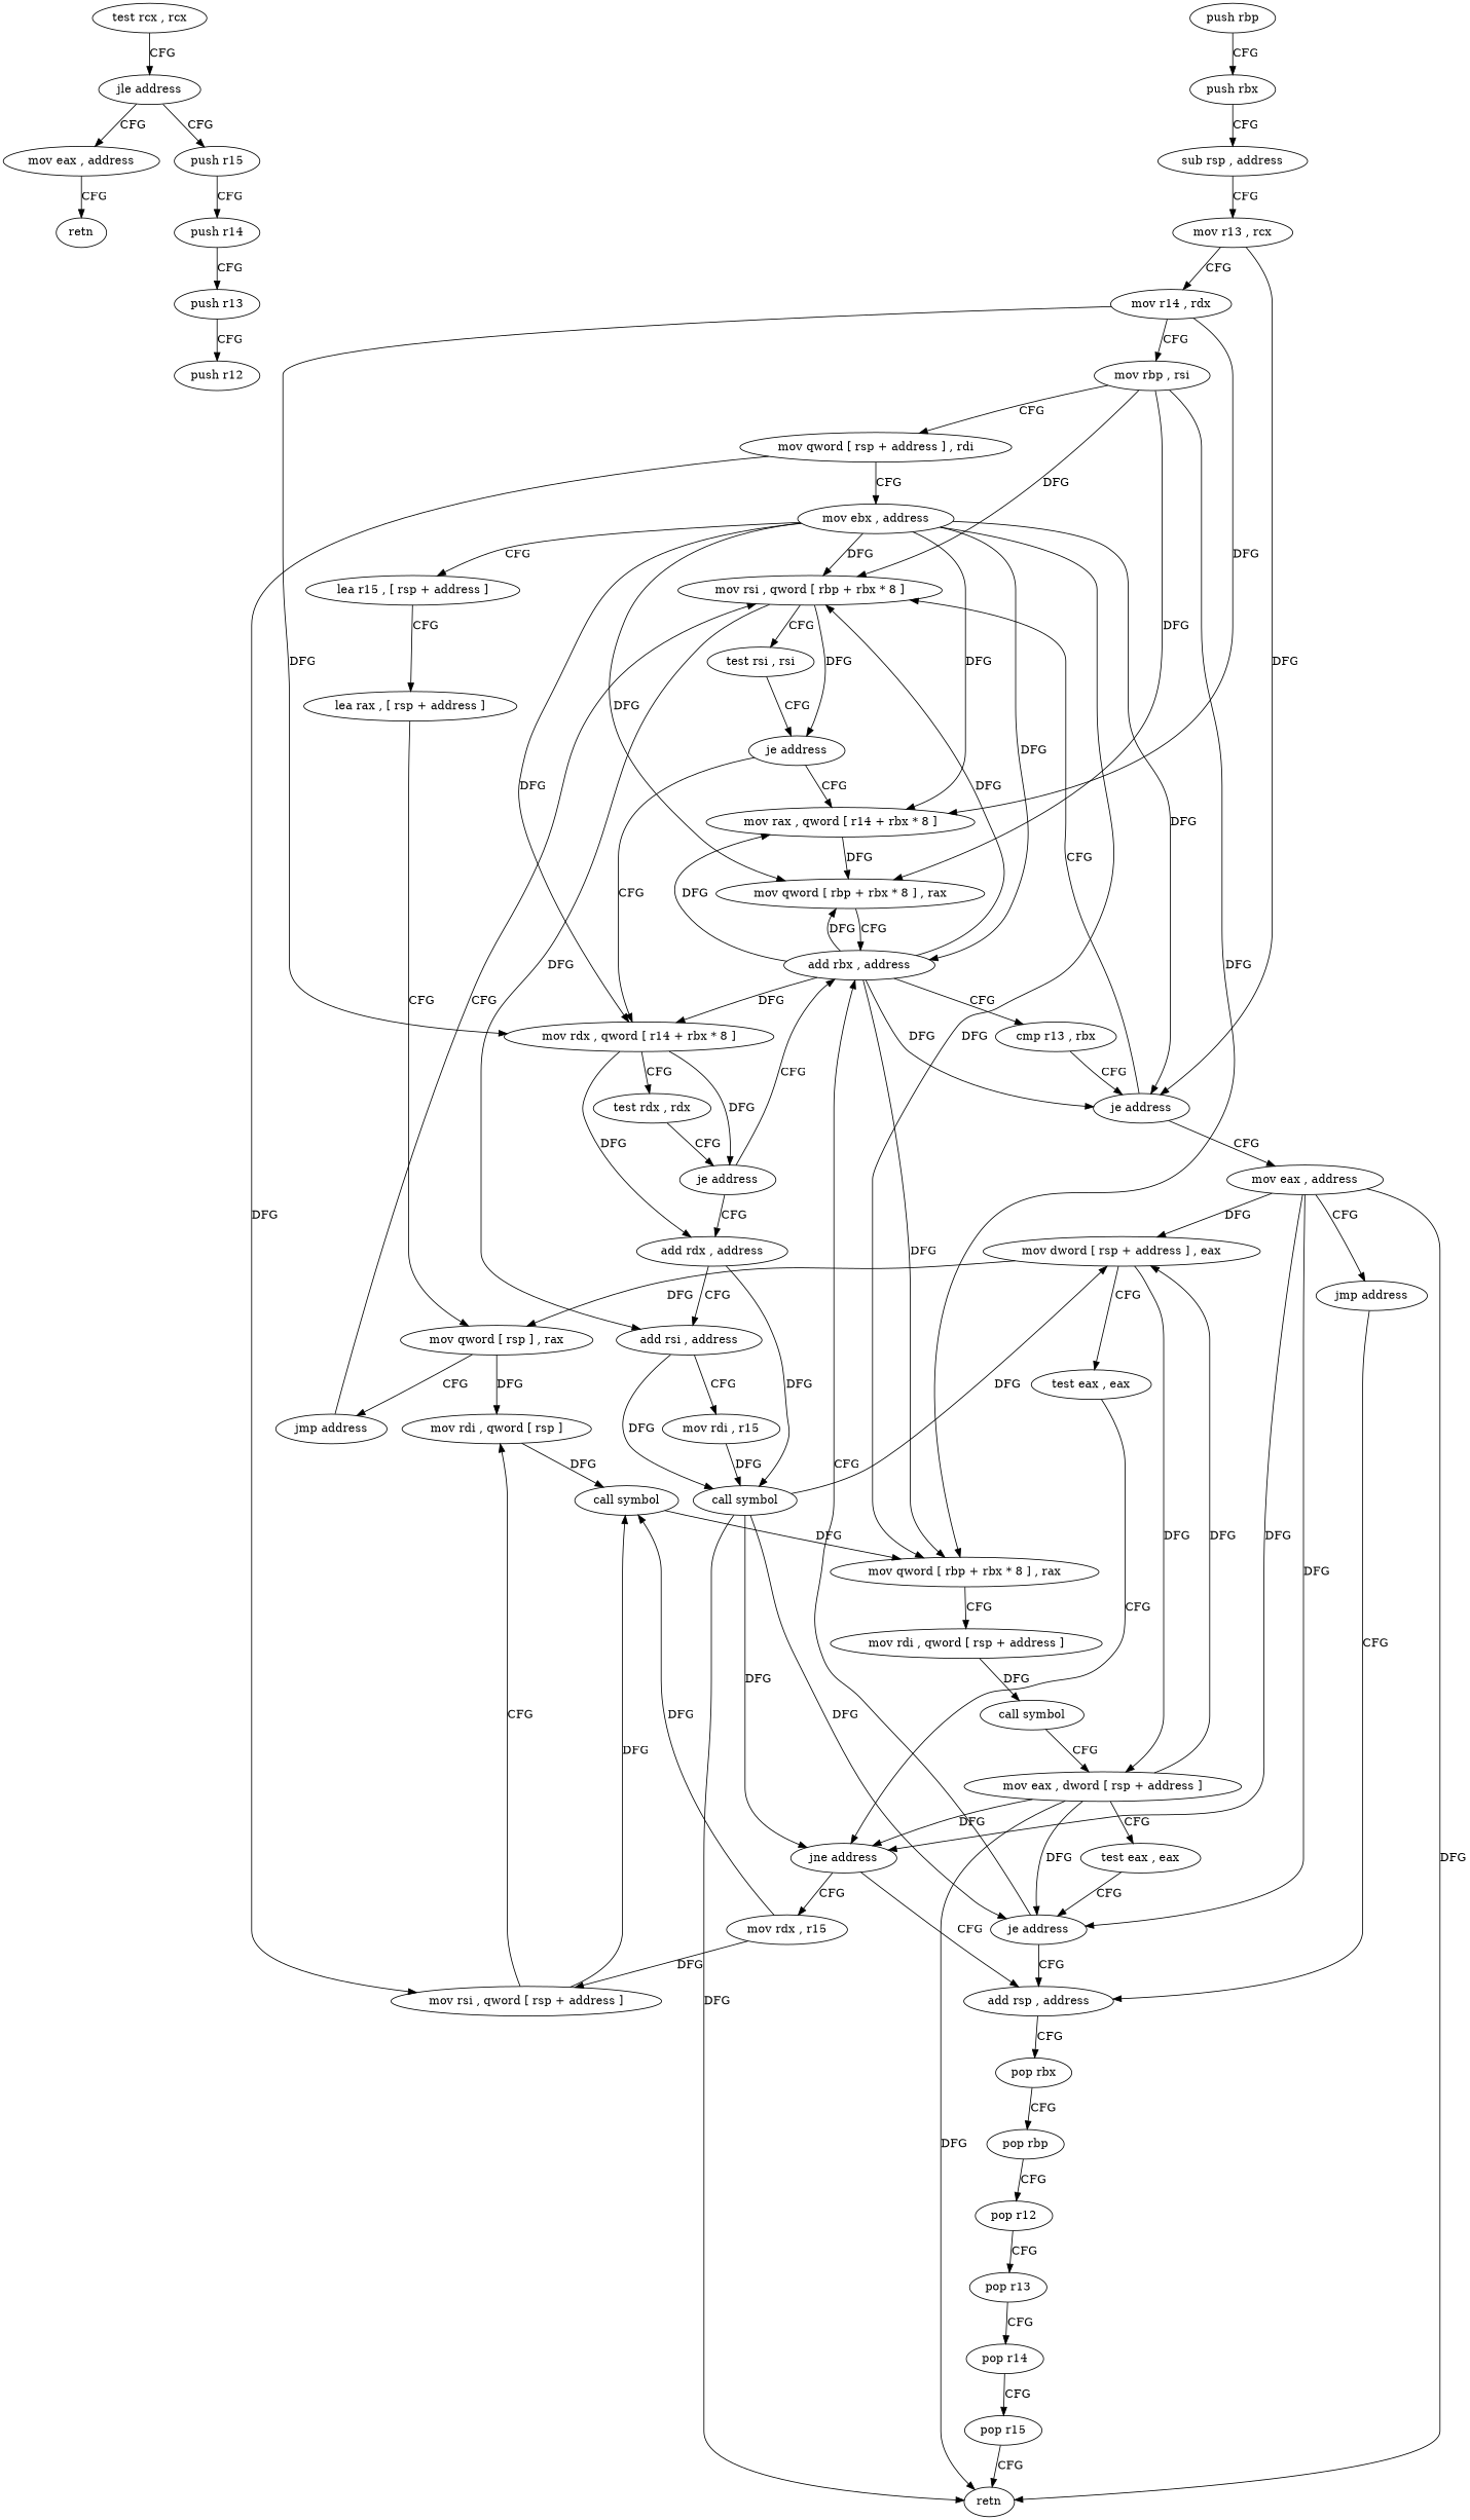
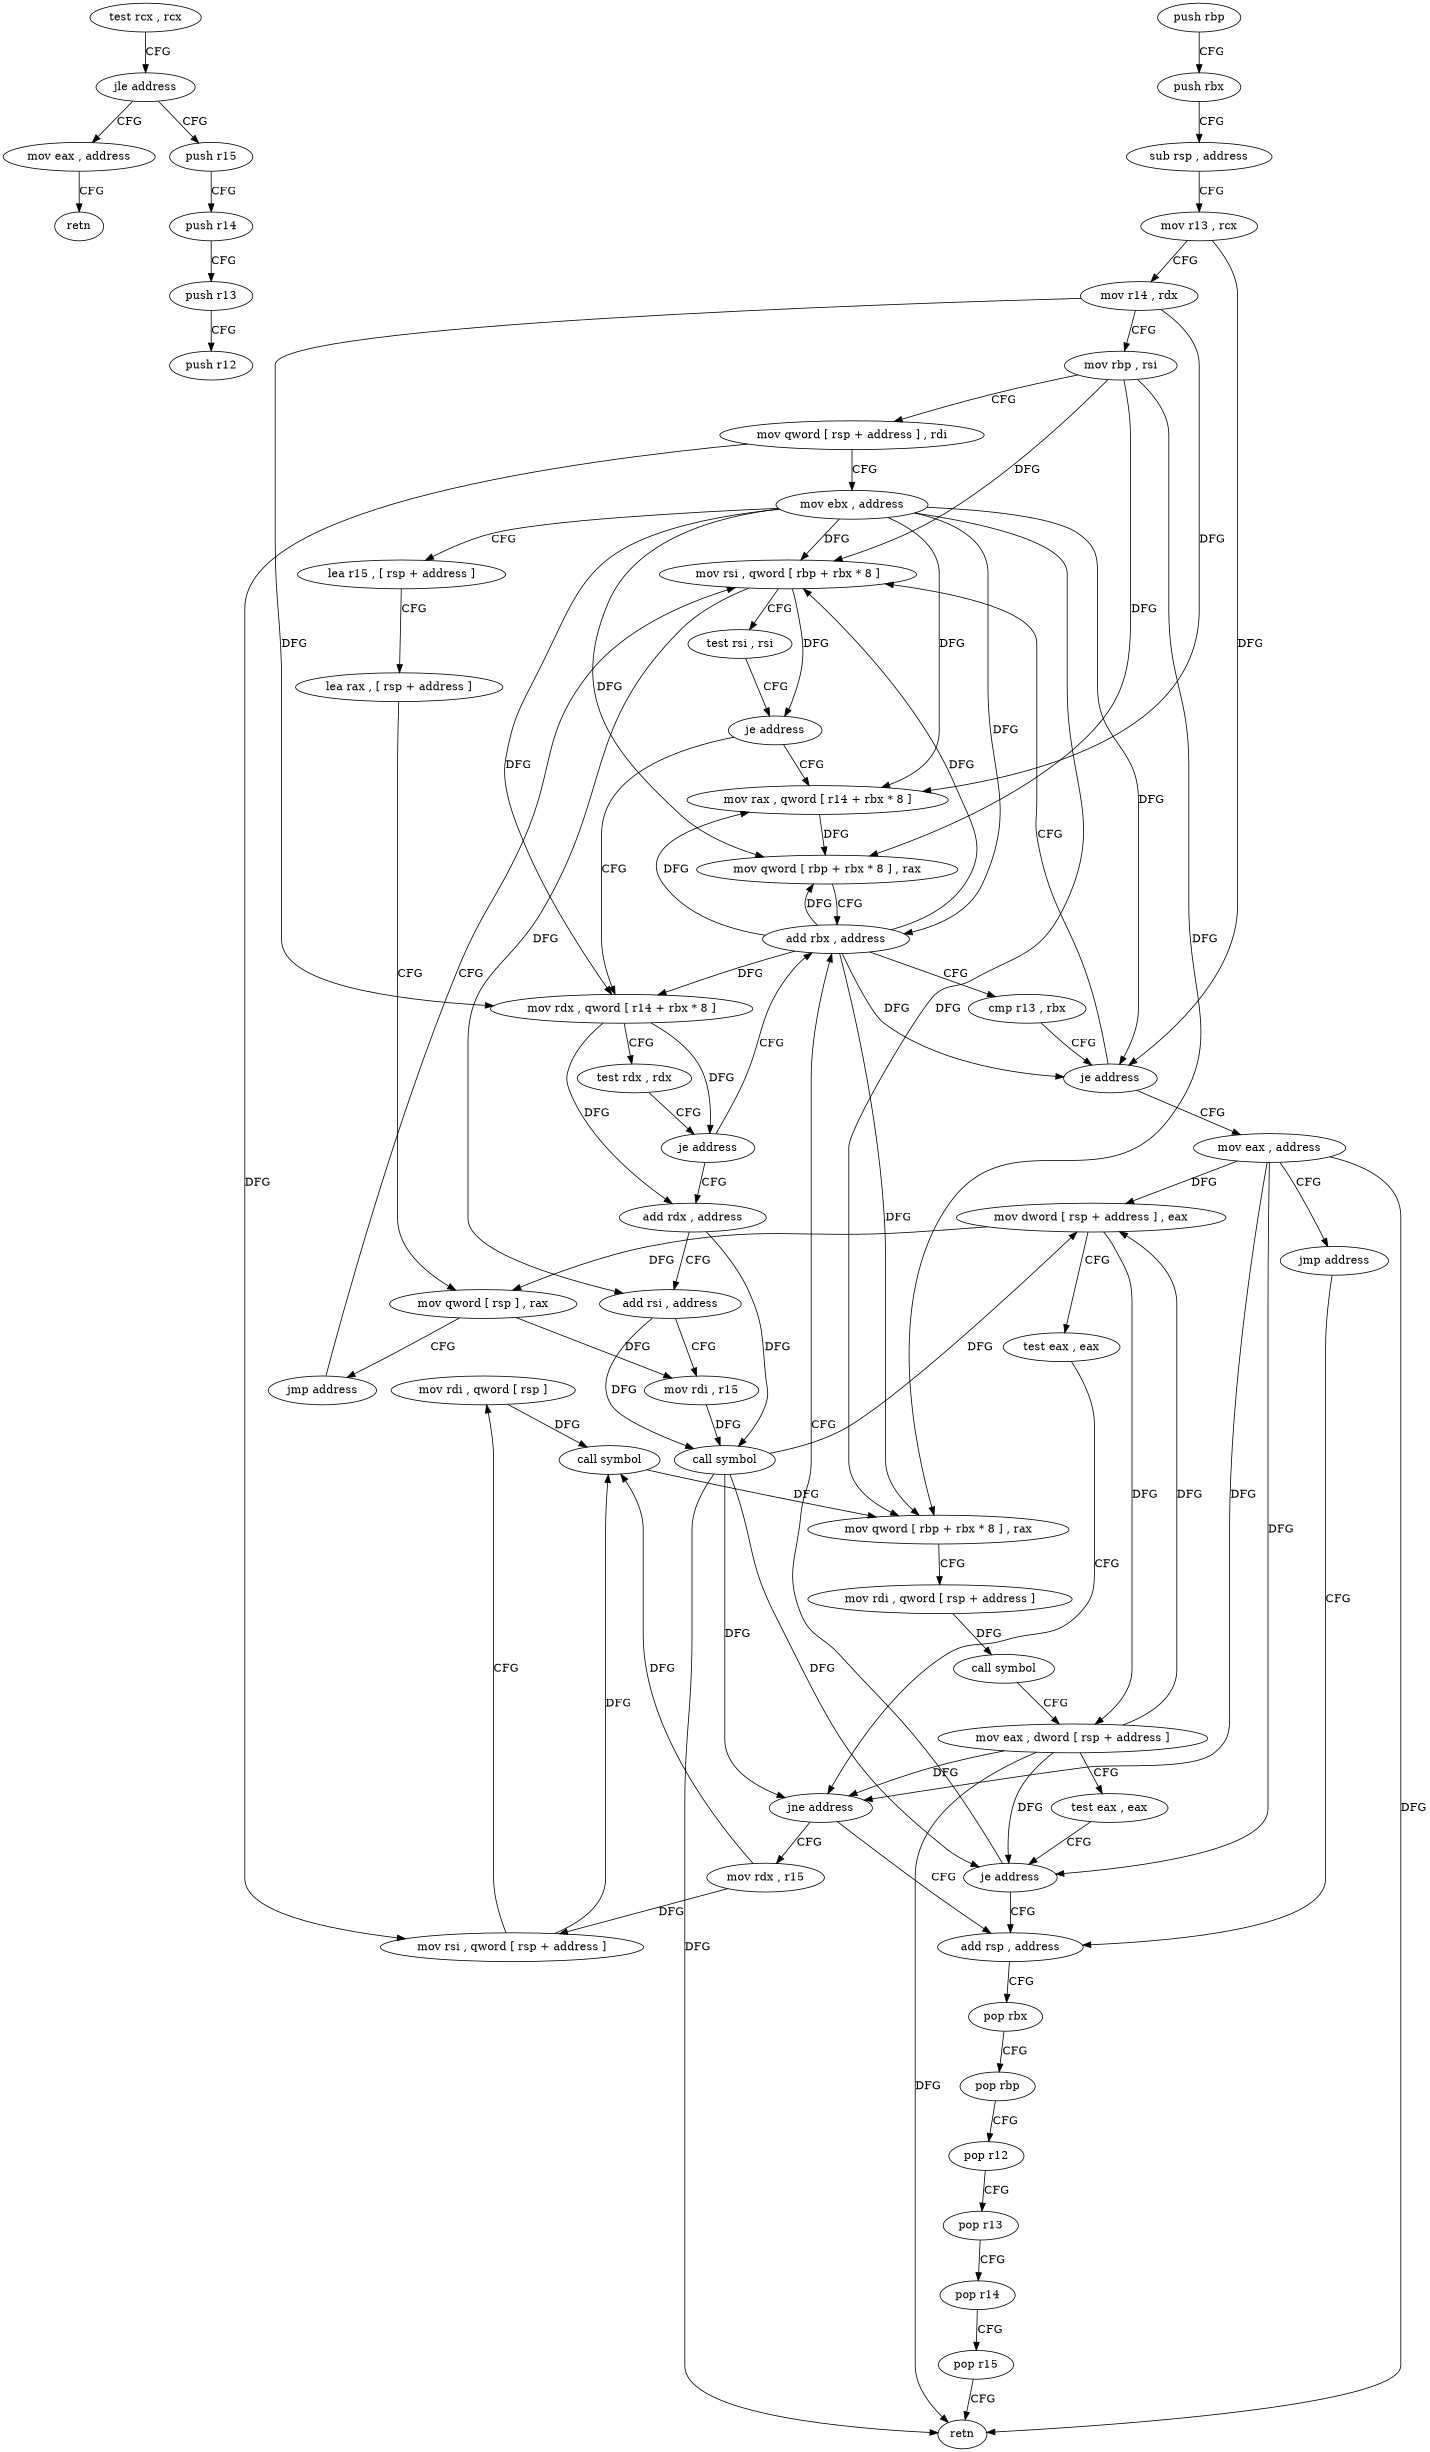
  digraph {
    n1 [label="test rcx , rcx"]
    n2 [label="jle address"]
    n3 [label="mov eax , address"]
    n4 [label="push r15"]
    n5 [label=retn]
    n6 [label="push r14"]
    n7 [label="push r13"]
    n8 [label="push r12"]
    n9 [label="push rbp"]
    n10 [label="push rbx"]
    n11 [label="sub rsp , address"]
    n12 [label="mov r13 , rcx"]
    n13 [label="mov r14 , rdx"]
    n14 [label="je address"]
    n15 [label="mov rbp , rsi"]
    n16 [label="mov rax , qword [ r14 + rbx * 8 ]"]
    n17 [label="mov rdx , qword [ r14 + rbx * 8 ]"]
    n18 [label="mov rsi , qword [ rbp + rbx * 8 ]"]
    n19 [label="mov eax , address"]
    n20 [label="mov qword [ rsp + address ] , rdi"]
    n21 [label="mov qword [ rbp + rbx * 8 ] , rax"]
    n22 [label="mov qword [ rbp + rbx * 8 ] , rax"]
    n23 [label="test rdx , rdx"]
    n24 [label="je address"]
    n25 [label="add rdx , address"]
    n26 [label="mov ebx , address"]
    n27 [label="mov rsi , qword [ rsp + address ]"]
    n28 [label="test rsi , rsi"]
    n29 [label="je address"]
    n30 [label="add rsi , address"]
    n31 [label="add rbx , address"]
    n32 [label="mov rdi , qword [ rsp + address ]"]
    n33 [label="lea r15 , [ rsp + address ]"]
    n34 [label="mov rdi , qword [ rsp ]"]
    n35 [label="call symbol"]
    n36 [label="lea rax , [ rsp + address ]"]
    n37 [label="cmp r13 , rbx"]
    n38 [label="mov qword [ rsp ] , rax"]
    n39 [label="jmp address"]
    n40 [label="call symbol"]
    n41 [label="mov rdi , r15"]
    n42 [label="mov dword [ rsp + address ] , eax"]
    n43 [label="jne address"]
    n44 [label=retn]
    n45 [label="je address"]
    n46 [label="jmp address"]
    n47 [label="add rsp , address"]
    n48 [label="test eax , eax"]
    n49 [label="mov eax , dword [ rsp + address ]"]
    n50 [label="mov rdx , r15"]
    n51 [label="pop rbx"]
    n52 [label="pop rbp"]
    n53 [label="test eax , eax"]
    n54 [label="pop r12"]
    n55 [label="pop r13"]
    n56 [label="pop r14"]
    n57 [label="pop r15"]
    n58 [label="call symbol"]
    n1 -> n2 [label=CFG]
    n2 -> n3 [label=CFG]
    n2 -> n4 [label=CFG]
    n3 -> n5 [label=CFG]
    n4 -> n6 [label=CFG]
    n6 -> n7 [label=CFG]
    n7 -> n8 [label=CFG]
    n9 -> n10 [label=CFG]
    n10 -> n11 [label=CFG]
    n11 -> n12 [label=CFG]
    n12 -> n13 [label=CFG]
    n12 -> n14 [label=DFG]
    n13 -> n15 [label=CFG]
    n13 -> n16 [label=DFG]
    n13 -> n17 [label=DFG]
    n14 -> n18 [label=CFG]
    n14 -> n19 [label=CFG]
    n15 -> n18 [label=DFG]
    n15 -> n20 [label=CFG]
    n15 -> n21 [label=DFG]
    n15 -> n22 [label=DFG]
    n16 -> n21 [label=DFG]
    n17 -> n23 [label=CFG]
    n17 -> n24 [label=DFG]
    n17 -> n25 [label=DFG]
    n18 -> n28 [label=CFG]
    n18 -> n29 [label=DFG]
    n18 -> n30 [label=DFG]
    n19 -> n42 [label=DFG]
    n19 -> n43 [label=DFG]
    n19 -> n44 [label=DFG]
    n19 -> n45 [label=DFG]
    n19 -> n46 [label=CFG]
    n20 -> n26 [label=CFG]
    n20 -> n27 [label=DFG]
    n21 -> n31 [label=CFG]
    n22 -> n32 [label=CFG]
    n23 -> n24 [label=CFG]
    n24 -> n25 [label=CFG]
    n24 -> n31 [label=CFG]
    n25 -> n30 [label=CFG]
    n25 -> n40 [label=DFG]
    n26 -> n14 [label=DFG]
    n26 -> n16 [label=DFG]
    n26 -> n17 [label=DFG]
    n26 -> n18 [label=DFG]
    n26 -> n21 [label=DFG]
    n26 -> n22 [label=DFG]
    n26 -> n31 [label=DFG]
    n26 -> n33 [label=CFG]
    n27 -> n34 [label=CFG]
    n27 -> n35 [label=DFG]
    n28 -> n29 [label=CFG]
    n29 -> n16 [label=CFG]
    n29 -> n17 [label=CFG]
    n30 -> n40 [label=DFG]
    n30 -> n41 [label=CFG]
    n31 -> n14 [label=DFG]
    n31 -> n16 [label=DFG]
    n31 -> n17 [label=DFG]
    n31 -> n18 [label=DFG]
    n31 -> n21 [label=DFG]
    n31 -> n22 [label=DFG]
    n31 -> n37 [label=CFG]
    n32 -> n58 [label=DFG]
    n33 -> n36 [label=CFG]
    n34 -> n35 [label=DFG]
    n35 -> n22 [label=DFG]
    n36 -> n38 [label=CFG]
    n37 -> n14 [label=CFG]
-   n38 -> n34 [label=DFG]
+   n38 -> n41 [label=DFG]
    n38 -> n39 [label=CFG]
    n39 -> n18 [label=CFG]
    n40 -> n42 [label=DFG]
    n40 -> n43 [label=DFG]
    n40 -> n44 [label=DFG]
    n40 -> n45 [label=DFG]
    n41 -> n40 [label=DFG]
    n42 -> n38 [label=DFG]
    n42 -> n48 [label=CFG]
    n42 -> n49 [label=DFG]
    n43 -> n47 [label=CFG]
    n43 -> n50 [label=CFG]
    n45 -> n31 [label=CFG]
    n45 -> n47 [label=CFG]
    n46 -> n47 [label=CFG]
    n47 -> n51 [label=CFG]
    n48 -> n43 [label=CFG]
    n49 -> n42 [label=DFG]
    n49 -> n43 [label=DFG]
    n49 -> n44 [label=DFG]
    n49 -> n45 [label=DFG]
    n49 -> n53 [label=CFG]
    n50 -> n27 [label=DFG]
    n50 -> n35 [label=DFG]
    n51 -> n52 [label=CFG]
    n52 -> n54 [label=CFG]
    n53 -> n45 [label=CFG]
    n54 -> n55 [label=CFG]
    n55 -> n56 [label=CFG]
    n56 -> n57 [label=CFG]
    n57 -> n44 [label=CFG]
    n58 -> n49 [label=CFG]
  }
